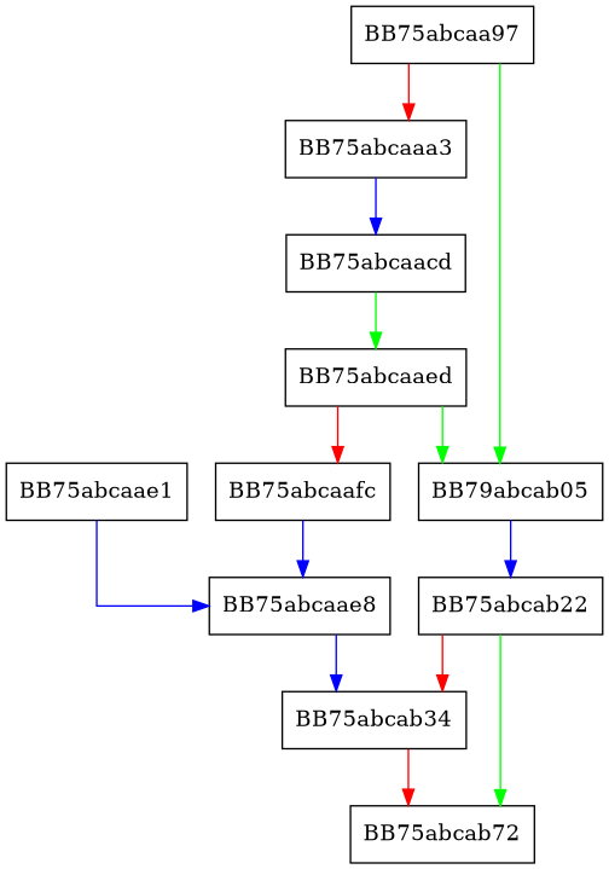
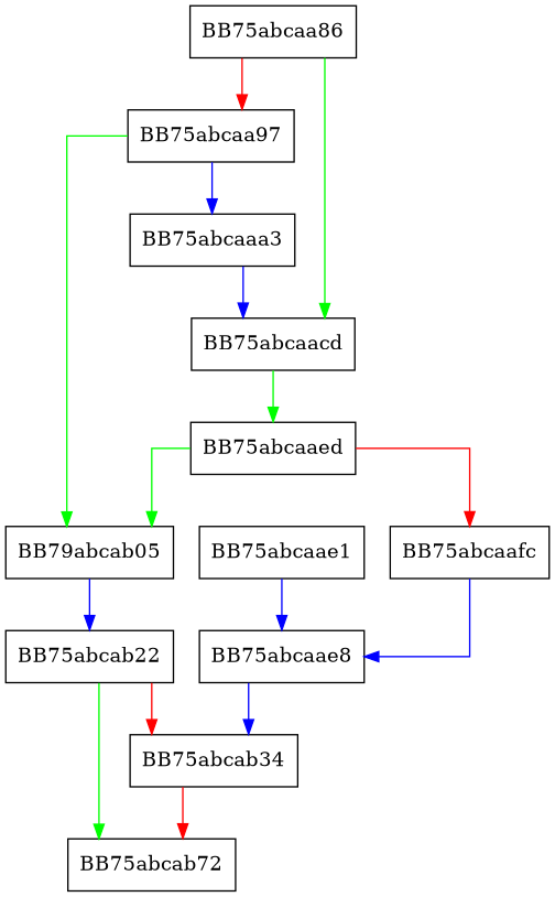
  digraph {
    splines=ortho
    node [shape=box]
    edge [color=green]
+   BB75abcaa86
    BB75abcaacd
    BB75abcaa97
    BB75abcaaed
    n5 [label=BB79abcab05]
    BB75abcaaa3
    BB75abcaafc
    BB75abcaae1
    BB75abcaae8
    BB75abcab22
    BB75abcab72
    BB75abcab34
+   BB75abcaa86 -> BB75abcaacd
+   BB75abcaa86 -> BB75abcaa97 [color=red]
    BB75abcaacd -> BB75abcaaed
    BB75abcaa97 -> n5
-   BB75abcaa97 -> BB75abcaaa3 [color=red]
+   BB75abcaa97 -> BB75abcaaa3 [color=blue]
    BB75abcaaed -> n5
    BB75abcaaed -> BB75abcaafc [color=red]
    n5 -> BB75abcab22 [color=blue]
    BB75abcaaa3 -> BB75abcaacd [color=blue]
    BB75abcaafc -> BB75abcaae8 [color=blue]
    BB75abcaae1 -> BB75abcaae8 [color=blue]
    BB75abcaae8 -> BB75abcab34 [color=blue]
    BB75abcab22 -> BB75abcab72
    BB75abcab22 -> BB75abcab34 [color=red]
    BB75abcab34 -> BB75abcab72 [color=red]
  }
